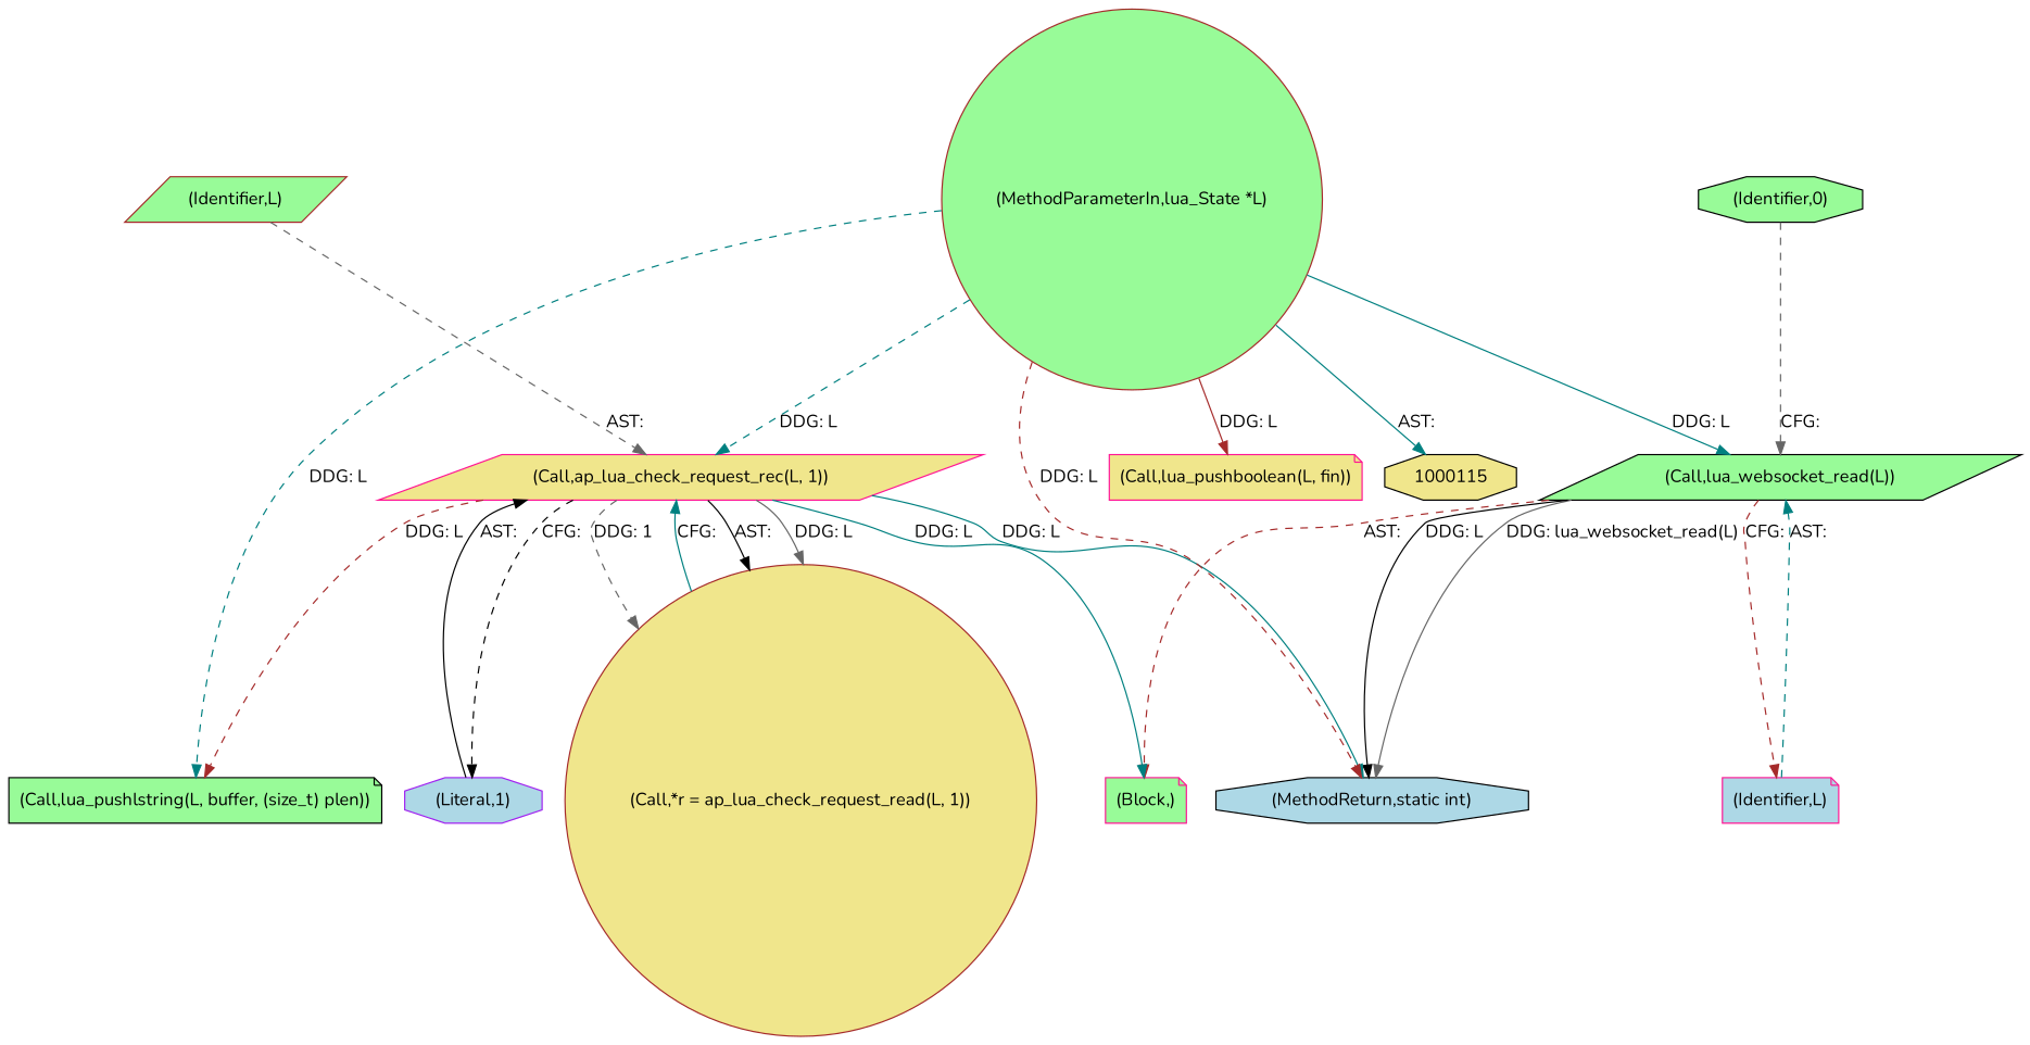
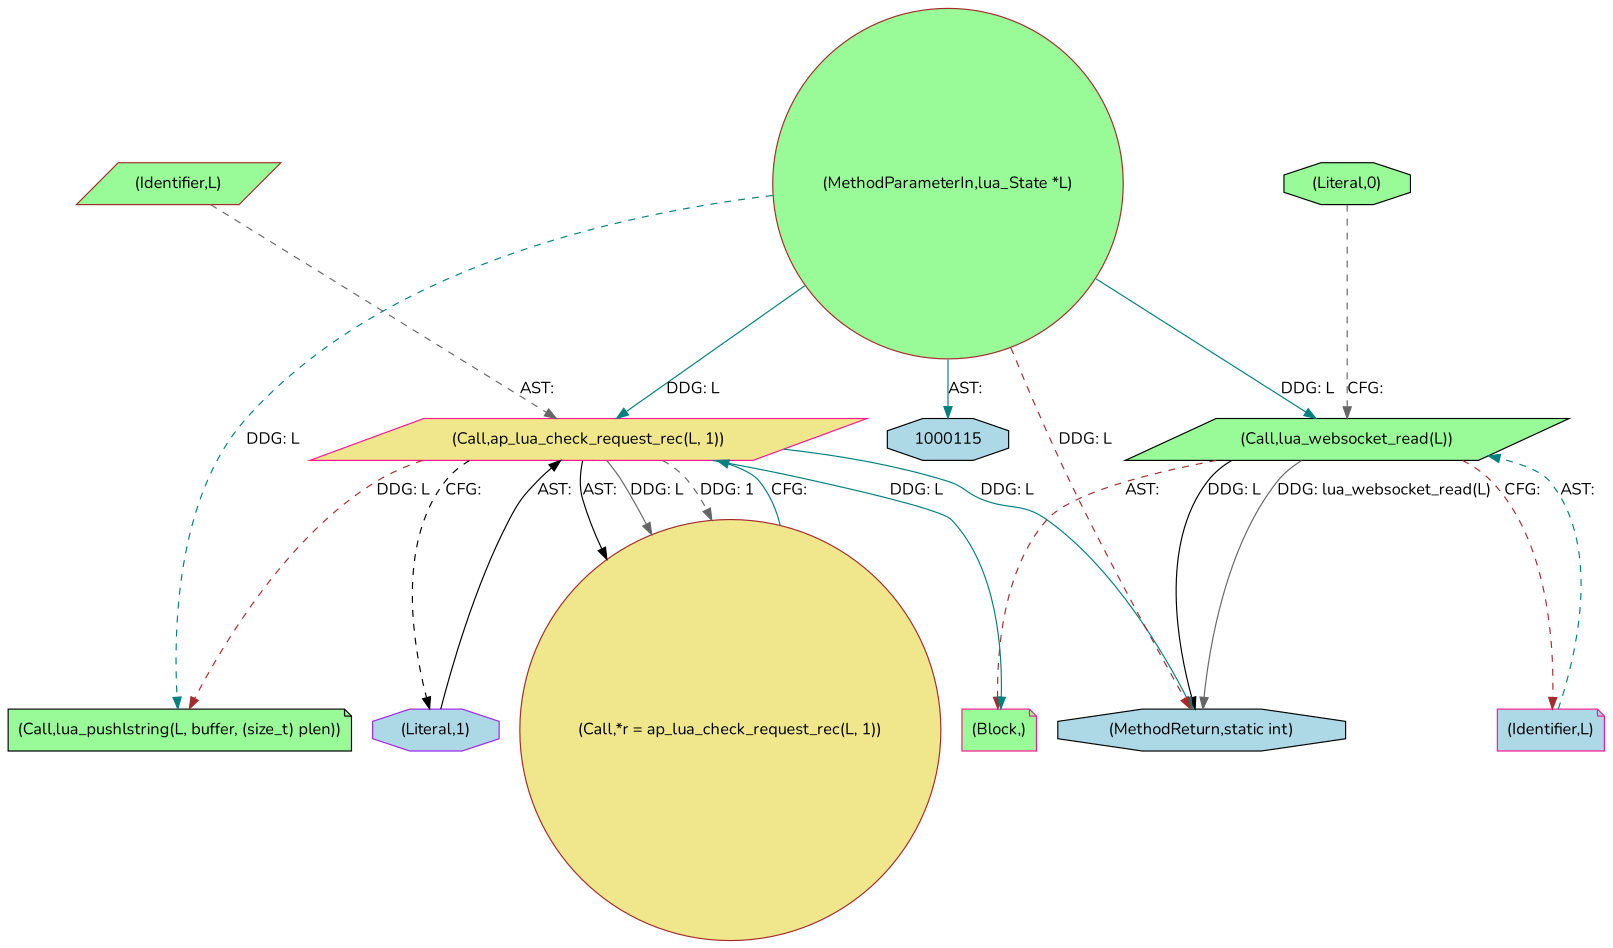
  digraph {
    fontname=Nunito
    node [color=black fillcolor=palegreen fontname=Nunito shape=octagon style=filled]
    edge [color=teal fontname=Nunito style=solid]
    n1 [label="(Call,lua_websocket_read(L))" shape=parallelogram]
    n2 [fillcolor=lightblue label="(MethodReturn,static int)"]
    n3 [color=deeppink label="(Block,)" shape=note]
    n4 [color=deeppink fillcolor=lightblue label="(Identifier,L)" shape=note]
    n5 [color=deeppink fillcolor=khaki label="(Call,ap_lua_check_request_rec(L, 1))" shape=parallelogram]
    n6 [label="(Call,lua_pushlstring(L, buffer, (size_t) plen))" shape=note]
    n7 [color=purple fillcolor=lightblue label="(Literal,1)"]
-   n8 [color=brown fillcolor=khaki label="(Call,*r = ap_lua_check_request_read(L, 1))" shape=circle]
+   n8 [color=brown fillcolor=khaki label="(Call,*r = ap_lua_check_request_rec(L, 1))" shape=circle]
    n9 [color=brown label="(MethodParameterIn,lua_State *L)" shape=circle]
-   n10 [color=deeppink fillcolor=khaki label="(Call,lua_pushboolean(L, fin))" shape=note]
-   1000115 [fillcolor=khaki]
-   n12 [label="(Identifier,0)"]
+   1000115 [fillcolor=lightblue]
+   n12 [label="(Literal,0)"]
    n13 [color=brown label="(Identifier,L)" shape=parallelogram]
    n1 -> n2 [color=gray40 label="DDG: lua_websocket_read(L)"]
    n1 -> n2 [color=black label="DDG: L"]
    n1 -> n3 [color=brown label="AST: " style=dashed]
    n1 -> n4 [color=brown label="CFG: " style=dashed]
    n4 -> n1 [label="AST: " style=dashed]
    n5 -> n2 [label="DDG: L"]
    n5 -> n3 [label="DDG: L"]
    n5 -> n6 [color=brown label="DDG: L" style=dashed]
    n5 -> n7 [color=black label="CFG: " style=dashed]
    n5 -> n8 [color=black label="AST: "]
    n5 -> n8 [color=gray40 label="DDG: L"]
    n5 -> n8 [color=gray40 label="DDG: 1" style=dashed]
    n7 -> n5 [color=black label="AST: "]
    n8 -> n5 [label="CFG: "]
    n9 -> n1 [label="DDG: L"]
    n9 -> n2 [color=brown label="DDG: L" style=dashed]
-   n9 -> n5 [label="DDG: L" style=dashed]
+   n9 -> n5 [label="DDG: L"]
    n9 -> n6 [label="DDG: L" style=dashed]
-   n9 -> n10 [color=brown label="DDG: L"]
    n9 -> 1000115 [label="AST: "]
    n12 -> n1 [color=gray40 label="CFG: " style=dashed]
    n13 -> n5 [color=gray40 label="AST: " style=dashed]
  }
